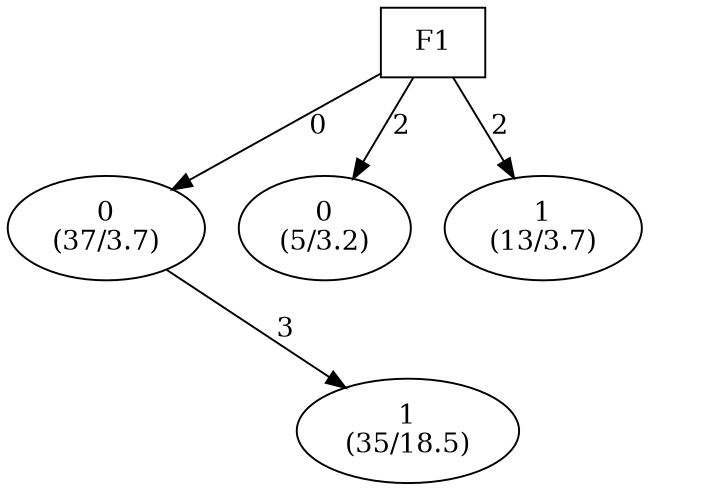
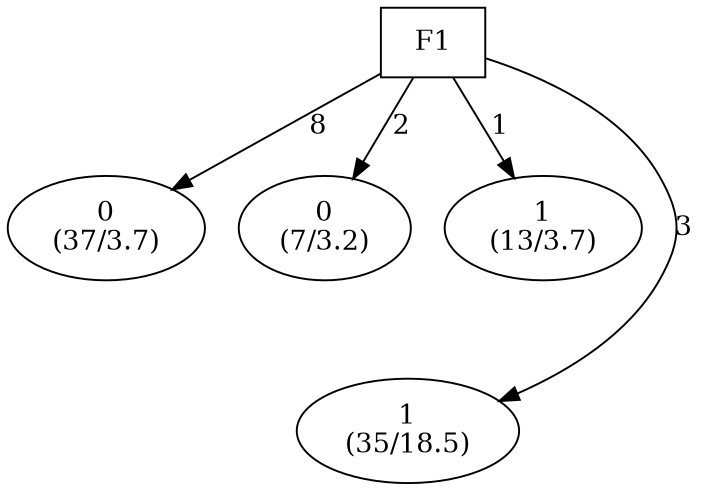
  digraph {
    node [shape=ellipse]
    n1 [label="F1\n" shape=box]
    n2 [label="0\n(37/3.7)"]
-   n3 [label="0\n(5/3.2)"]
+   n3 [label="0\n(7/3.2)"]
    n4 [label="1\n(13/3.7)"]
    n5 [label="1\n(35/18.5)"]
-   n1 -> n2 [label=0]
+   n1 -> n2 [label=8]
    n1 -> n3 [label=2]
-   n1 -> n4 [label=2]
-   n2 -> n5 [label=3]
+   n1 -> n4 [label=1]
+   n1 -> n5 [label=3]
  }
